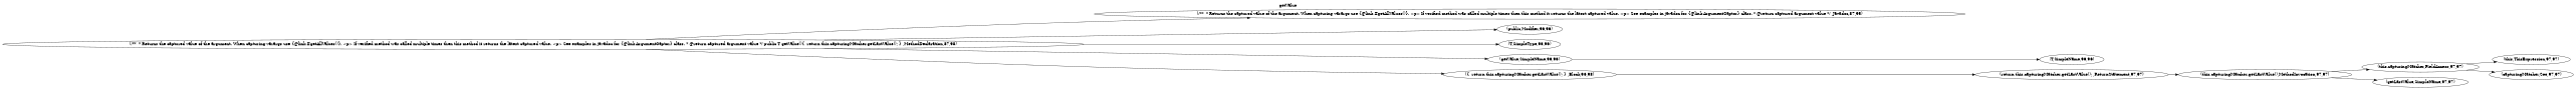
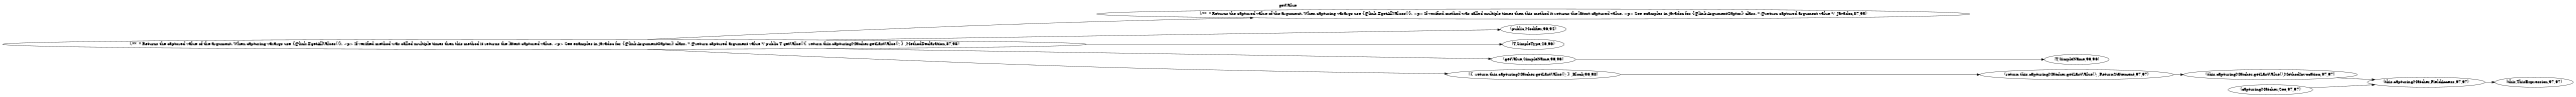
  digraph {
    concentrate=true
    label=getValue
    labelloc=t
    rankdir=LR
    node [endLineNumber=97 startLineNumber=97 type=42]
    n1 [endLineNumber=98 label="(/**  * Returns the captured value of the argument. When capturing varargs use {@link #getAllValues()}. <p> If verified method was called multiple times then this method it returns the latest captured value. <p> See examples in javadoc for {@link ArgumentCaptor} class. * @return captured argument value */ public T getValue(){  return this.capturingMatcher.getLastValue(); } ,MethodDeclaration,87,98)" startLineNumber=87 type=31]
    n2 [endLineNumber=95 label="(/**  * Returns the captured value of the argument. When capturing varargs use {@link #getAllValues()}. <p> If verified method was called multiple times then this method it returns the latest captured value. <p> See examples in javadoc for {@link ArgumentCaptor} class. * @return captured argument value */ ,Javadoc,87,95)" startLineNumber=87 type=29]
-   n3 [endLineNumber=96 label="(public,Modifier,96,96)" startLineNumber=96 type=83]
-   n4 [endLineNumber=96 label="(T,SimpleType,96,96)" startLineNumber=96 type=43]
+   n3 [endLineNumber=96 label="(public,Modifier,96,94)" startLineNumber=96 type=83]
+   n4 [endLineNumber=96 label="(T,SimpleType,26,96)" startLineNumber=96 type=43]
    n5 [endLineNumber=96 label="(getValue,SimpleName,96,96)" startLineNumber=96]
    n6 [endLineNumber=98 label="({  return this.capturingMatcher.getLastValue(); } ,Block,96,98)" startLineNumber=96 type=8]
    n7 [endLineNumber=96 label="(T,SimpleName,96,96)" startLineNumber=96]
    n8 [label="(return this.capturingMatcher.getLastValue(); ,ReturnStatement,97,97)" type=41]
    n9 [label="(this.capturingMatcher.getLastValue(),MethodInvocation,97,97)" type=32]
    n10 [label="(this.capturingMatcher,FieldAccess,97,97)" type=22]
-   n11 [label="(getLastValue,SimpleName,97,97)"]
    n12 [label="(this,ThisExpression,97,97)" type=52]
    n13 [label="(capturingMatcher,See,97,97)"]
    n1 -> n2
    n1 -> n3
    n1 -> n4
    n1 -> n5
    n1 -> n6
    n5 -> n7
    n6 -> n8
    n8 -> n9
    n9 -> n10
-   n9 -> n11
    n10 -> n12
-   n10 -> n13
+   n13 -> n10
  }
